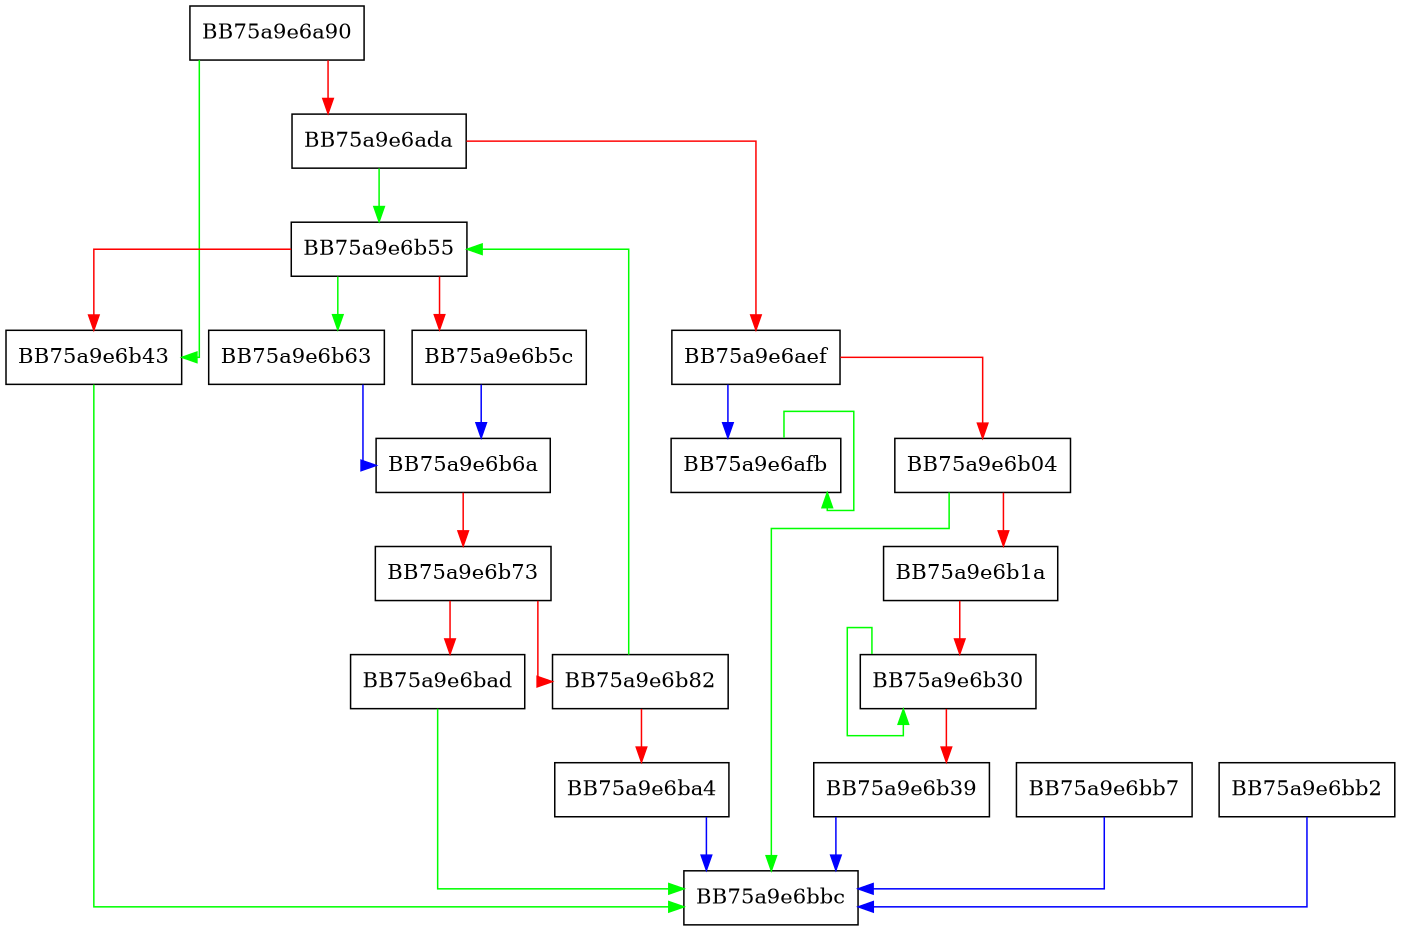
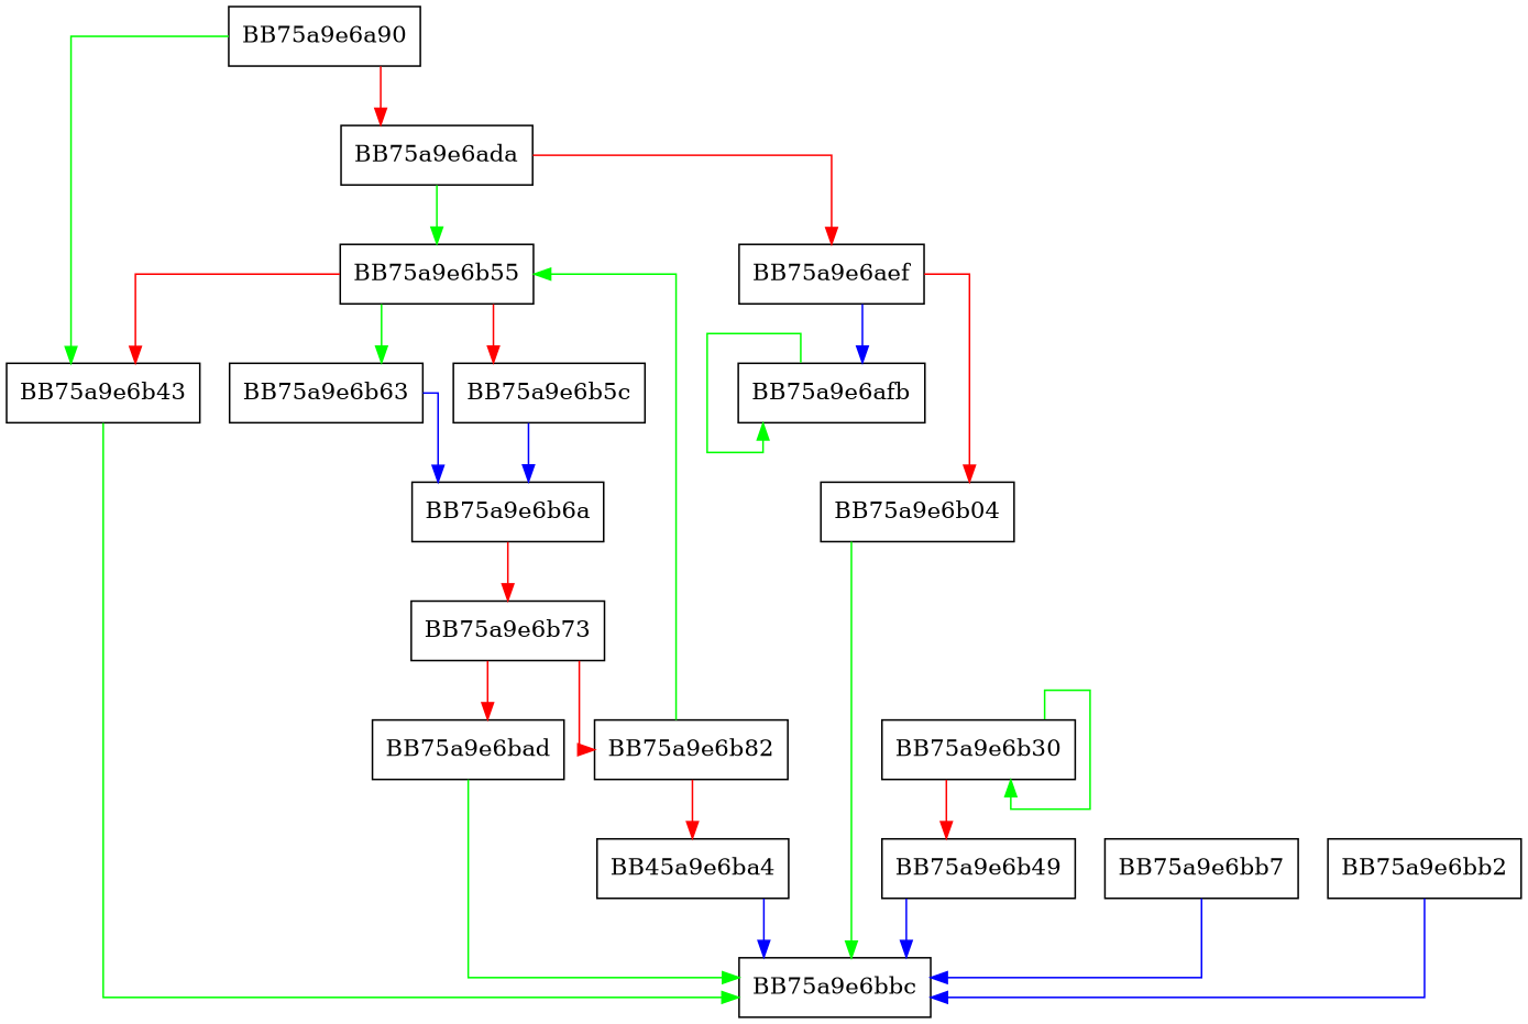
  digraph {
    splines=ortho
    node [shape=box]
    edge [color=red]
    BB75a9e6a90
    BB75a9e6b43
    BB75a9e6ada
    BB75a9e6bbc
    BB75a9e6b55
    BB75a9e6aef
    BB75a9e6b63
    BB75a9e6b5c
    BB75a9e6afb
    BB75a9e6b04
    BB75a9e6b6a
-   BB75a9e6b1a
    BB75a9e6b30
-   BB75a9e6b39
+   BB75a9e6b39 [label=BB75a9e6b49]
    BB75a9e6b73
    BB75a9e6bb7
    BB75a9e6bad
    BB75a9e6b82
-   BB75a9e6ba4
+   BB75a9e6ba4 [label=BB45a9e6ba4]
    BB75a9e6bb2
    BB75a9e6a90 -> BB75a9e6b43 [color=green]
    BB75a9e6a90 -> BB75a9e6ada
    BB75a9e6b43 -> BB75a9e6bbc [color=green]
    BB75a9e6ada -> BB75a9e6b55 [color=green]
    BB75a9e6ada -> BB75a9e6aef
    BB75a9e6b55 -> BB75a9e6b43
    BB75a9e6b55 -> BB75a9e6b63 [color=green]
    BB75a9e6b55 -> BB75a9e6b5c
    BB75a9e6aef -> BB75a9e6afb [color=blue]
    BB75a9e6aef -> BB75a9e6b04
    BB75a9e6b63 -> BB75a9e6b6a [color=blue]
    BB75a9e6b5c -> BB75a9e6b6a [color=blue]
    BB75a9e6afb -> BB75a9e6afb [color=green]
    BB75a9e6b04 -> BB75a9e6bbc [color=green]
-   BB75a9e6b04 -> BB75a9e6b1a
    BB75a9e6b6a -> BB75a9e6b73
-   BB75a9e6b1a -> BB75a9e6b30
    BB75a9e6b30 -> BB75a9e6b30 [color=green]
    BB75a9e6b30 -> BB75a9e6b39
    BB75a9e6b39 -> BB75a9e6bbc [color=blue]
    BB75a9e6b73 -> BB75a9e6bad
    BB75a9e6b73 -> BB75a9e6b82
    BB75a9e6bb7 -> BB75a9e6bbc [color=blue]
    BB75a9e6bad -> BB75a9e6bbc [color=green]
    BB75a9e6b82 -> BB75a9e6b55 [color=green]
    BB75a9e6b82 -> BB75a9e6ba4
    BB75a9e6ba4 -> BB75a9e6bbc [color=blue]
    BB75a9e6bb2 -> BB75a9e6bbc [color=blue]
  }
